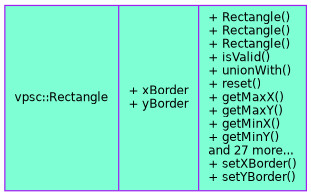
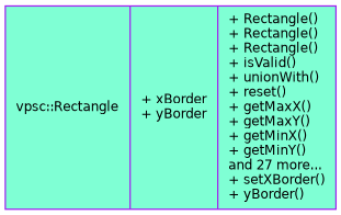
  digraph {
    rankdir=LR
-   n1 [color=purple fillcolor=aquamarine fontcolor=black fontname=Helvetica fontsize=10 height=0.2 label="{vpsc::Rectangle\n|+ xBorder\l+ yBorder\l|+ Rectangle()\l+ Rectangle()\l+ Rectangle()\l+ isValid()\l+ unionWith()\l+ reset()\l+ getMaxX()\l+ getMaxY()\l+ getMinX()\l+ getMinY()\land 27 more...\l+ setXBorder()\l+ setYBorder()\l}" shape=record style=filled width=0.4]
+   n1 [color=purple fillcolor=aquamarine fontcolor=black fontname=Helvetica fontsize=10 height=0.2 label="{vpsc::Rectangle\n|+ xBorder\l+ yBorder\l|+ Rectangle()\l+ Rectangle()\l+ Rectangle()\l+ isValid()\l+ unionWith()\l+ reset()\l+ getMaxX()\l+ getMaxY()\l+ getMinX()\l+ getMinY()\land 27 more...\l+ setXBorder()\l+ yBorder()\l}" shape=record style=filled width=0.4]
  }
